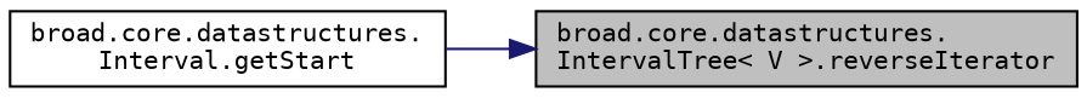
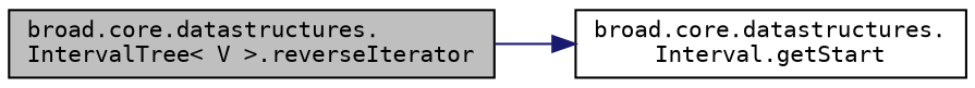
  digraph {
    rankdir=LR
    fontname="DejaVu Sans Mono"
    node [color=black fontname="DejaVu Sans Mono" fontsize=10 shape=record style=filled]
    n1 [fillcolor=grey75 fontcolor=black height=0.2 label="broad.core.datastructures.\lIntervalTree\< V \>.reverseIterator" width=0.4]
    n2 [fillcolor=white height=0.2 label="broad.core.datastructures.\lInterval.getStart" width=0.4]
-   n2 -> n1 [color=midnightblue fontname="DejaVu Sans Mono" fontsize=10 labelfontname=Helvetica labelfontsize=10 style=solid]
+   n1 -> n2 [color=midnightblue fontname="DejaVu Sans Mono" fontsize=10 labelfontname=Helvetica labelfontsize=10 style=solid]
  }
